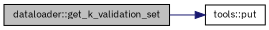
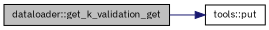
  digraph {
    rankdir=LR
    fontname="IBM Plex Sans"
    node [color=black fontname="IBM Plex Sans" fontsize=10 shape=record style=filled]
-   n1 [fillcolor=grey75 fontcolor=black height=0.2 label="dataloader::get_k_validation_set" width=0.4]
+   n1 [fillcolor=grey75 fontcolor=black height=0.2 label="dataloader::get_k_validation_get" width=0.4]
    n2 [fillcolor=white height=0.2 label="tools::put" width=0.4]
    n1 -> n2 [color=midnightblue fontname="IBM Plex Sans" fontsize=10 labelfontname=Helvetica labelfontsize=10 style=solid]
  }
